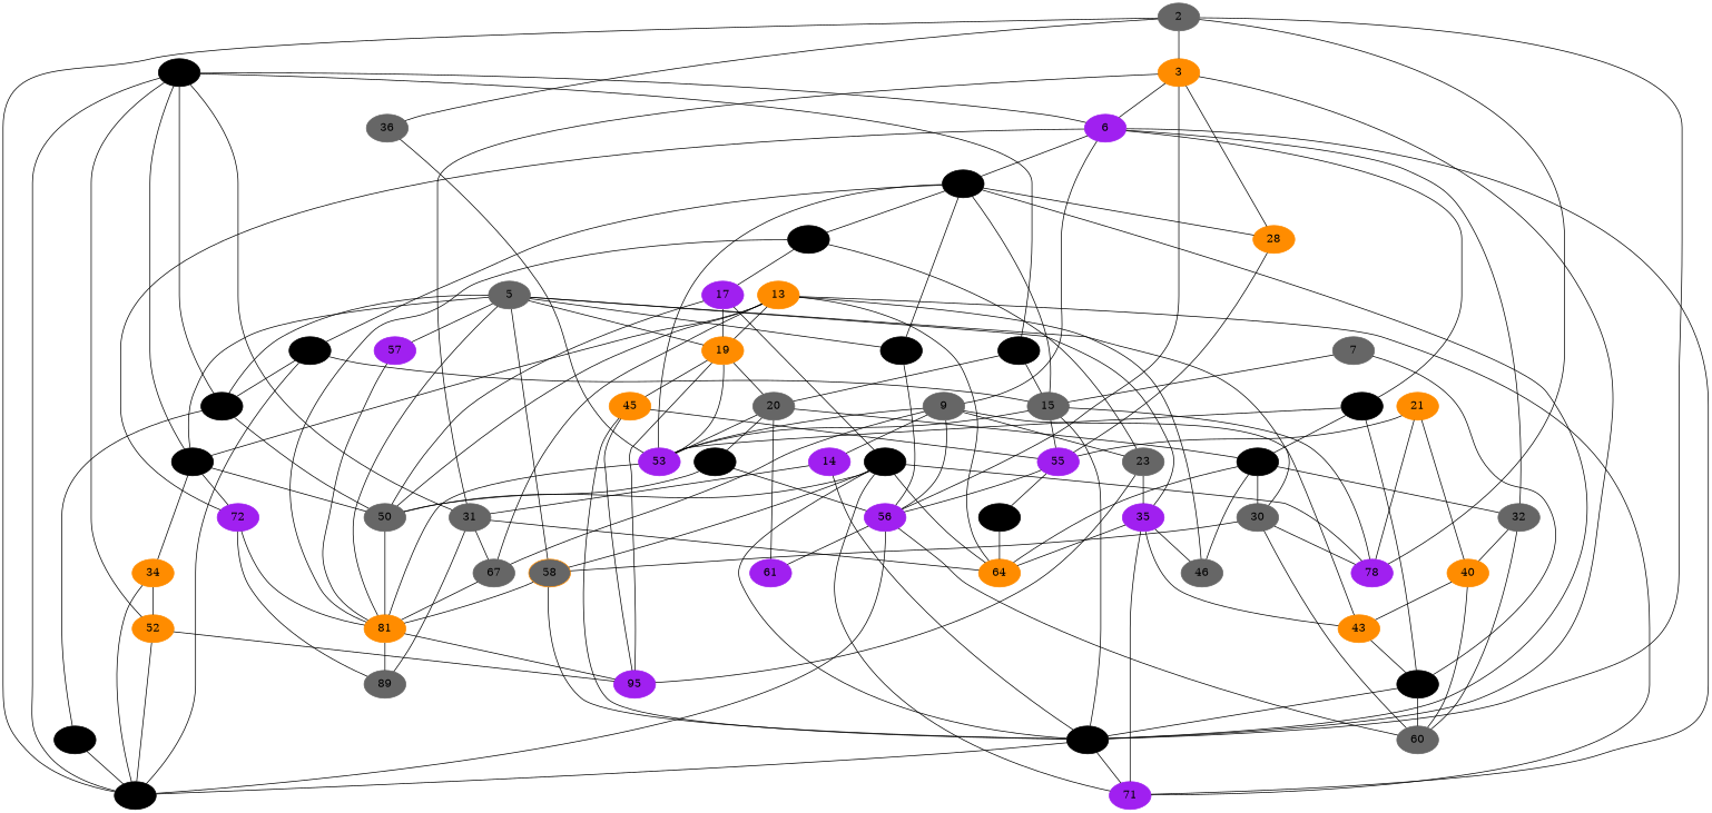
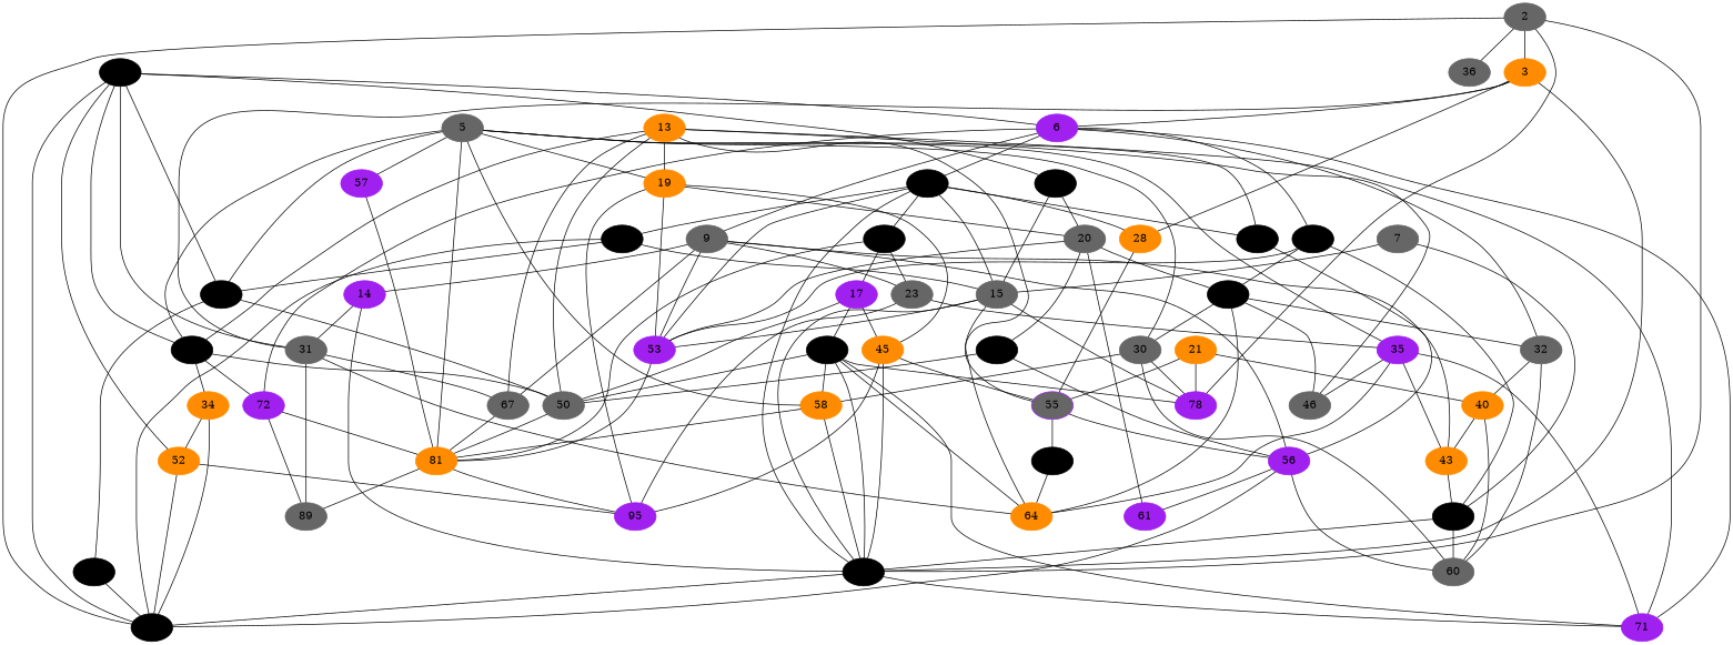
  graph {
    node [color=black style=filled]
    1 [super="+97"]
    4
    6 [color=purple super="+51"]
    24 [super="+25"]
    31 [color=gray40 super="+93"]
    38 [super="+66"]
    52 [color=darkorange super="+84"]
    65 [super="+68"]
    15 [color=gray40 super="+86"]
    20 [color=gray40 super="+33"]
    8 [super="+76"]
    9 [color=gray40 super="+85"]
    10 [super="+26"]
    32 [color=gray40]
    71 [color=purple super="+75"]
    72 [color=purple]
    50 [color=gray40 super="+63"]
    34 [color=darkorange]
    67 [color=gray40]
    64 [color=darkorange super="+77"]
    89 [color=gray40]
    48
    95 [color=purple super="+96"]
    2 [color=gray40 super="+70"]
    3 [color=darkorange super="+69"]
    36 [color=gray40]
    62 [super="+74"]
    78 [color=purple super="+87"]
    28 [color=darkorange super="+42"]
    56 [color=purple super="+92"]
    53 [color=purple super="+79"]
-   55 [color=purple super="+73"]
+   55 [color=purple super="+73" fillcolor=gray40]
    61 [color=purple]
    60 [color=gray40 super="+88"]
    29 [super="+44"]
    47 [super="+91"]
    5 [color=gray40 super="+22"]
    12
    19 [color=darkorange super="+41"]
    30 [color=gray40]
    35 [color=purple super="+54"]
    57 [color=purple]
-   58 [color=darkorange super="+94" fillcolor=gray40]
+   58 [color=darkorange super="+94"]
    81 [color=darkorange super="+98"]
    45 [color=darkorange]
    43 [color=darkorange]
    46 [color=gray40]
    11 [super="+39"]
    16 [super="+37"]
    14 [color=purple]
    n51 [color=gray40 label=23 super="+90"]
    49 [super="+99"]
    40 [color=darkorange]
    7 [color=gray40]
    17 [color=purple super="+23"]
    13 [color=darkorange super="+100"]
    59
    18
    21 [color=darkorange super="+83"]
    1 -- 4
    1 -- 6
    1 -- 24
    1 -- 31
    1 -- 38
    1 -- 52
    1 -- 65
    4 -- 15
    4 -- 20
    6 -- 8
    6 -- 9
    6 -- 10
    6 -- 32
    6 -- 71
    6 -- 72
    24 -- 72
    24 -- 50 [weight=2]
    24 -- 34
    31 -- 67
    31 -- 64
    31 -- 89
    38 -- 50
    38 -- 48
    52 -- 65
    52 -- 95
    15 -- 62
    15 -- 78
    15 -- 53
    15 -- 55
    20 -- 53
    20 -- 61
    20 -- 29
    20 -- 47
    8 -- 15
    8 -- 62
    8 -- 28
    8 -- 53
    8 -- 12
    8 -- 11
    8 -- 16
    9 -- 67
    9 -- 56
    9 -- 53
    9 -- 43
    9 -- 14
    9 -- n51
    10 -- 53
    10 -- 29
    10 -- 49 [weight=2]
    32 -- 60
    32 -- 40
    72 -- 89
    72 -- 81
    50 -- 81
    34 -- 52
    34 -- 65
    67 -- 81
    48 -- 65
    2 -- 65
    2 -- 3
    2 -- 36
    2 -- 62
    2 -- 78
    3 -- 6
    3 -- 31
    3 -- 62
    3 -- 28
-   3 -- 56
-   36 -- 53
    62 -- 65
    62 -- 71
    28 -- 55
    56 -- 65
    56 -- 61
    56 -- 60
    53 -- 81
    55 -- 56
    55 -- 59
    29 -- 32
    29 -- 64
    29 -- 30
    29 -- 46
    47 -- 50
    47 -- 56
    5 -- 24
    5 -- 38
    5 -- 12
    5 -- 19
    5 -- 30
    5 -- 35
    5 -- 57
    5 -- 58
    5 -- 81
    12 -- 56
    19 -- 20
    19 -- 95
    19 -- 53
    19 -- 45
    30 -- 78
    30 -- 60
    30 -- 58
    35 -- 71
    35 -- 64
    35 -- 43
    35 -- 46
    57 -- 81
    58 -- 62
    58 -- 81
    81 -- 89
    81 -- 95
    45 -- 95
    45 -- 62
    45 -- 55
    43 -- 49
    11 -- 38
    11 -- 65
    11 -- 15
    16 -- 81
    16 -- n51
    16 -- 17
    14 -- 31
    14 -- 62
    n51 -- 95
    n51 -- 35
    49 -- 62
    49 -- 60
    40 -- 60
    40 -- 43
    7 -- 15
    7 -- 49
    17 -- 50
-   17 -- 19
+   17 -- 45
    17 -- 18
    13 -- 24
    13 -- 71
    13 -- 50
    13 -- 67
    13 -- 64
    13 -- 19
    13 -- 46
    59 -- 64
    18 -- 71
    18 -- 50
    18 -- 64
    18 -- 62
    18 -- 78
    18 -- 58
    21 -- 78
    21 -- 55 [weight=2]
    21 -- 40
  }
